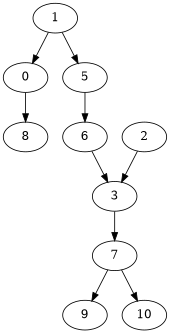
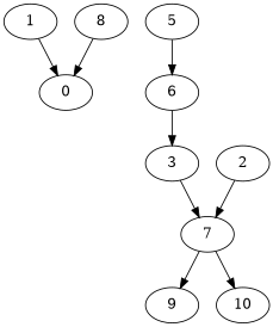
  digraph {
    node [alpha=0.15]
    1 [expect_size=18734080]
    n2 [alpha=0.07 expect_size=38867968 label=0]
    5 [expect_size=16573440]
    8 [alpha=0.17 expect_size=34816000]
    6 [alpha=0.18 expect_size=11511808]
    3 [alpha=0.16 expect_size=46831616]
    2 [alpha=0.10 expect_size=8821760]
    7 [alpha=0.04 expect_size=50583552]
    9 [alpha=0.08 expect_size=40707072]
    10 [alpha=0.02 expect_size=8762368]
    1 -> n2
-   1 -> 5
-   n2 -> 8
+   8 -> n2
    5 -> 6
    6 -> 3
    3 -> 7
-   2 -> 3
+   2 -> 7
    7 -> 9
    7 -> 10
  }
